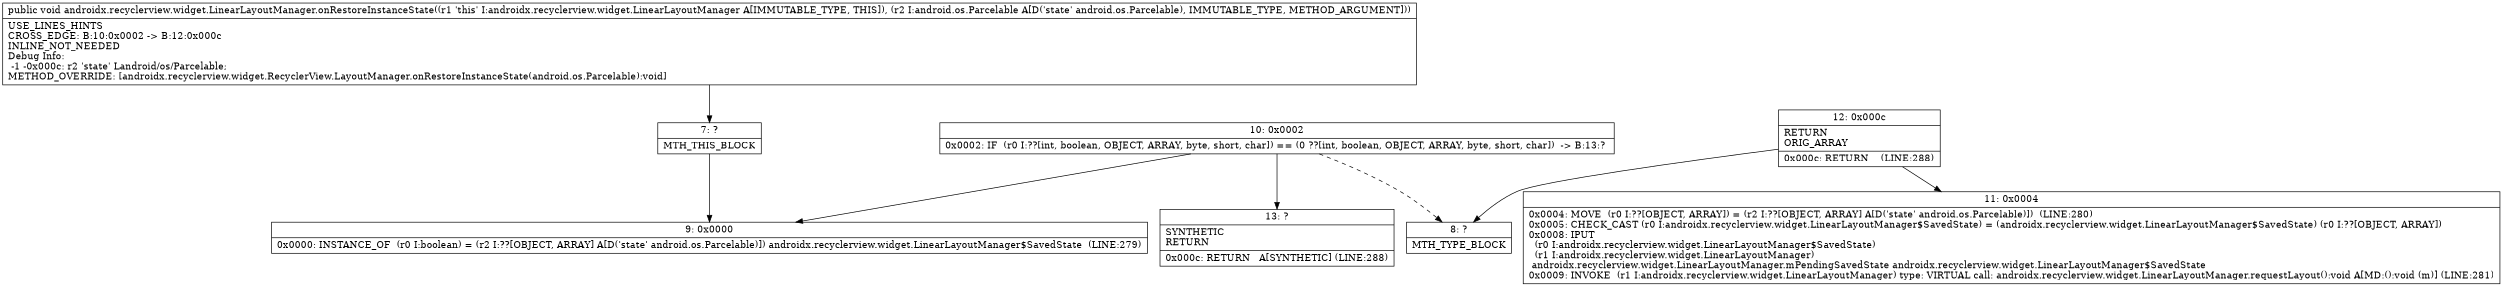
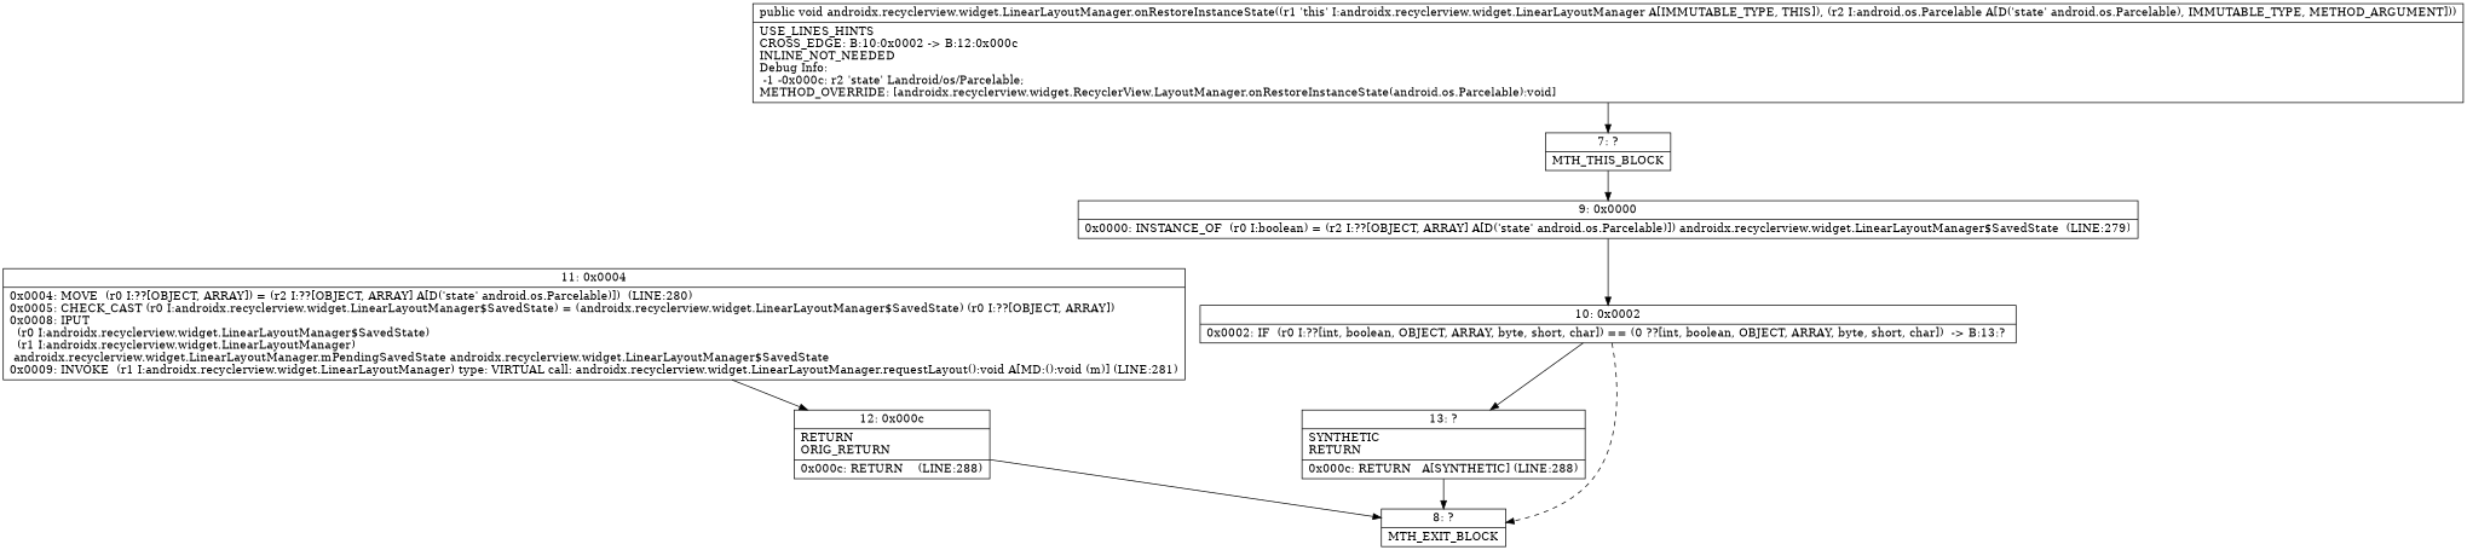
  digraph {
    fontname="DejaVu Serif"
    node [fontname="DejaVu Serif" shape=record]
    edge [fontname="DejaVu Serif"]
    n1 [label="{7\:\ ?|MTH_THIS_BLOCK\l}"]
    n2 [label="{9\:\ 0x0000|0x0000: INSTANCE_OF  (r0 I:boolean) = (r2 I:??[OBJECT, ARRAY] A[D('state' android.os.Parcelable)]) androidx.recyclerview.widget.LinearLayoutManager$SavedState  (LINE:279)\l}"]
    n3 [label="{10\:\ 0x0002|0x0002: IF  (r0 I:??[int, boolean, OBJECT, ARRAY, byte, short, char]) == (0 ??[int, boolean, OBJECT, ARRAY, byte, short, char])  \-\> B:13:? \l}"]
    n4 [label="{13\:\ ?|SYNTHETIC\lRETURN\l|0x000c: RETURN   A[SYNTHETIC] (LINE:288)\l}"]
-   n5 [label="{8\:\ ?|MTH_TYPE_BLOCK\l}"]
+   n5 [label="{8\:\ ?|MTH_EXIT_BLOCK\l}"]
    n6 [label="{11\:\ 0x0004|0x0004: MOVE  (r0 I:??[OBJECT, ARRAY]) = (r2 I:??[OBJECT, ARRAY] A[D('state' android.os.Parcelable)])  (LINE:280)\l0x0005: CHECK_CAST (r0 I:androidx.recyclerview.widget.LinearLayoutManager$SavedState) = (androidx.recyclerview.widget.LinearLayoutManager$SavedState) (r0 I:??[OBJECT, ARRAY]) \l0x0008: IPUT  \l  (r0 I:androidx.recyclerview.widget.LinearLayoutManager$SavedState)\l  (r1 I:androidx.recyclerview.widget.LinearLayoutManager)\l androidx.recyclerview.widget.LinearLayoutManager.mPendingSavedState androidx.recyclerview.widget.LinearLayoutManager$SavedState \l0x0009: INVOKE  (r1 I:androidx.recyclerview.widget.LinearLayoutManager) type: VIRTUAL call: androidx.recyclerview.widget.LinearLayoutManager.requestLayout():void A[MD:():void (m)] (LINE:281)\l}"]
-   n7 [label="{12\:\ 0x000c|RETURN\lORIG_ARRAY\l|0x000c: RETURN    (LINE:288)\l}"]
+   n7 [label="{12\:\ 0x000c|RETURN\lORIG_RETURN\l|0x000c: RETURN    (LINE:288)\l}"]
    n8 [label="{public void androidx.recyclerview.widget.LinearLayoutManager.onRestoreInstanceState((r1 'this' I:androidx.recyclerview.widget.LinearLayoutManager A[IMMUTABLE_TYPE, THIS]), (r2 I:android.os.Parcelable A[D('state' android.os.Parcelable), IMMUTABLE_TYPE, METHOD_ARGUMENT]))  | USE_LINES_HINTS\lCROSS_EDGE: B:10:0x0002 \-\> B:12:0x000c\lINLINE_NOT_NEEDED\lDebug Info:\l  \-1 \-0x000c: r2 'state' Landroid\/os\/Parcelable;\lMETHOD_OVERRIDE: [androidx.recyclerview.widget.RecyclerView.LayoutManager.onRestoreInstanceState(android.os.Parcelable):void]\l}"]
    n1 -> n2
-   n3 -> n2
+   n2 -> n3
    n3 -> n4
    n3 -> n5 [style=dashed]
-   n7 -> n6
+   n4 -> n5
+   n6 -> n7
    n7 -> n5
    n8 -> n1
  }
